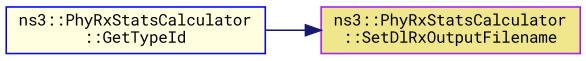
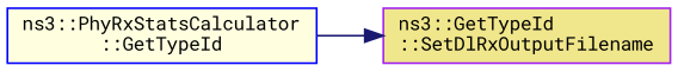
  digraph {
    rankdir=RL
    fontname="Roboto Mono"
    node [fontname="Roboto Mono" fontsize=10 shape=record style=filled]
-   n1 [color=purple fillcolor=khaki fontcolor=black height=0.2 label="ns3::PhyRxStatsCalculator\l::SetDlRxOutputFilename" width=0.4]
+   n1 [color=purple fillcolor=khaki fontcolor=black height=0.2 label="ns3::GetTypeId\l::SetDlRxOutputFilename" width=0.4]
    n2 [color=blue fillcolor=lightyellow height=0.2 label="ns3::PhyRxStatsCalculator\l::GetTypeId" width=0.4]
    n1 -> n2 [color=midnightblue dir=back fontname="Roboto Mono" fontsize=10 labelfontname=Helvetica labelfontsize=10 style=solid]
  }
